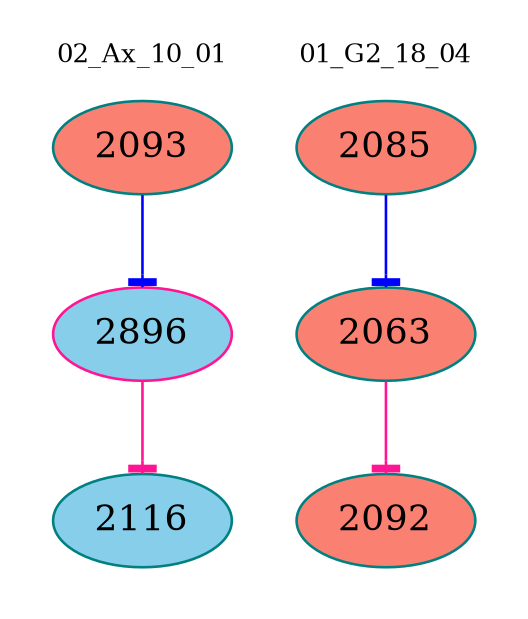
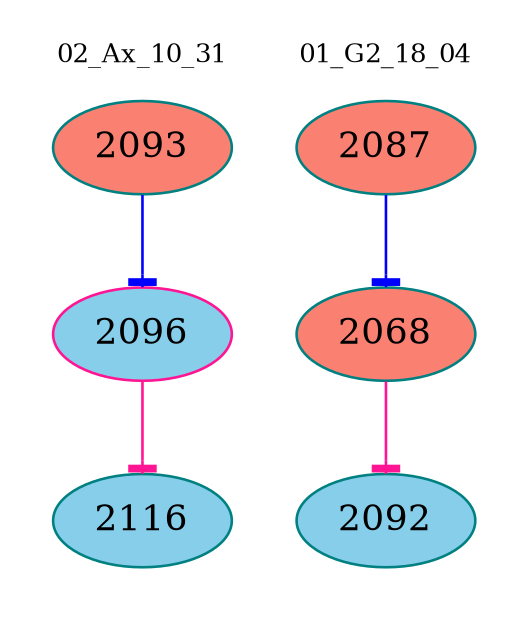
  digraph {
    node [color=teal fillcolor=salmon style=filled]
    edge [arrowhead=tee color=blue]
    n1 [label=2093]
-   n2 [color=deeppink fillcolor=skyblue label=2896]
+   n2 [color=deeppink fillcolor=skyblue label=2096]
    n3 [fillcolor=skyblue label=2116]
-   n4 [label=2085]
-   n5 [label=2063]
-   n6 [label=2092]
+   n4 [label=2087]
+   n5 [label=2068]
+   n6 [fillcolor=skyblue label=2092]
    subgraph cluster_1 {
      color=white
      fontsize=10
-     label="02_Ax_10_01"
+     label="02_Ax_10_31"
      n1
      n2
      n3
    }
    subgraph cluster_2 {
      color=white
      fontsize=10
      label="01_G2_18_04"
      n4
      n5
      n6
    }
    n1 -> n2
    n2 -> n3 [color=deeppink]
    n4 -> n5
    n5 -> n6 [color=deeppink]
  }
